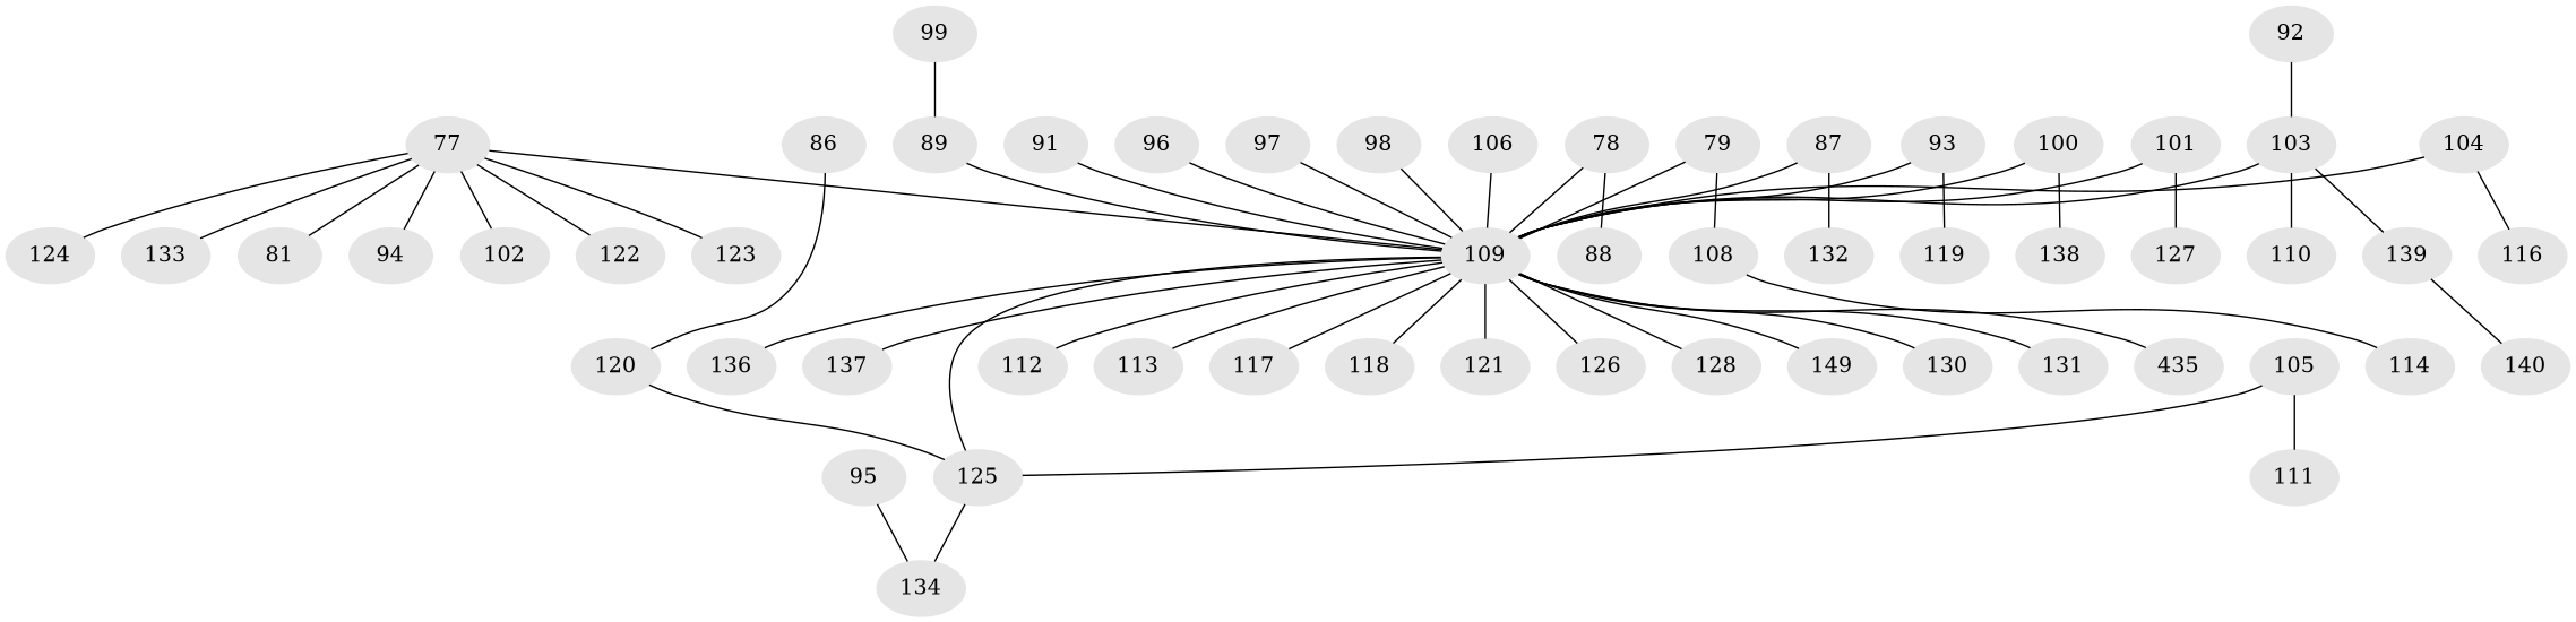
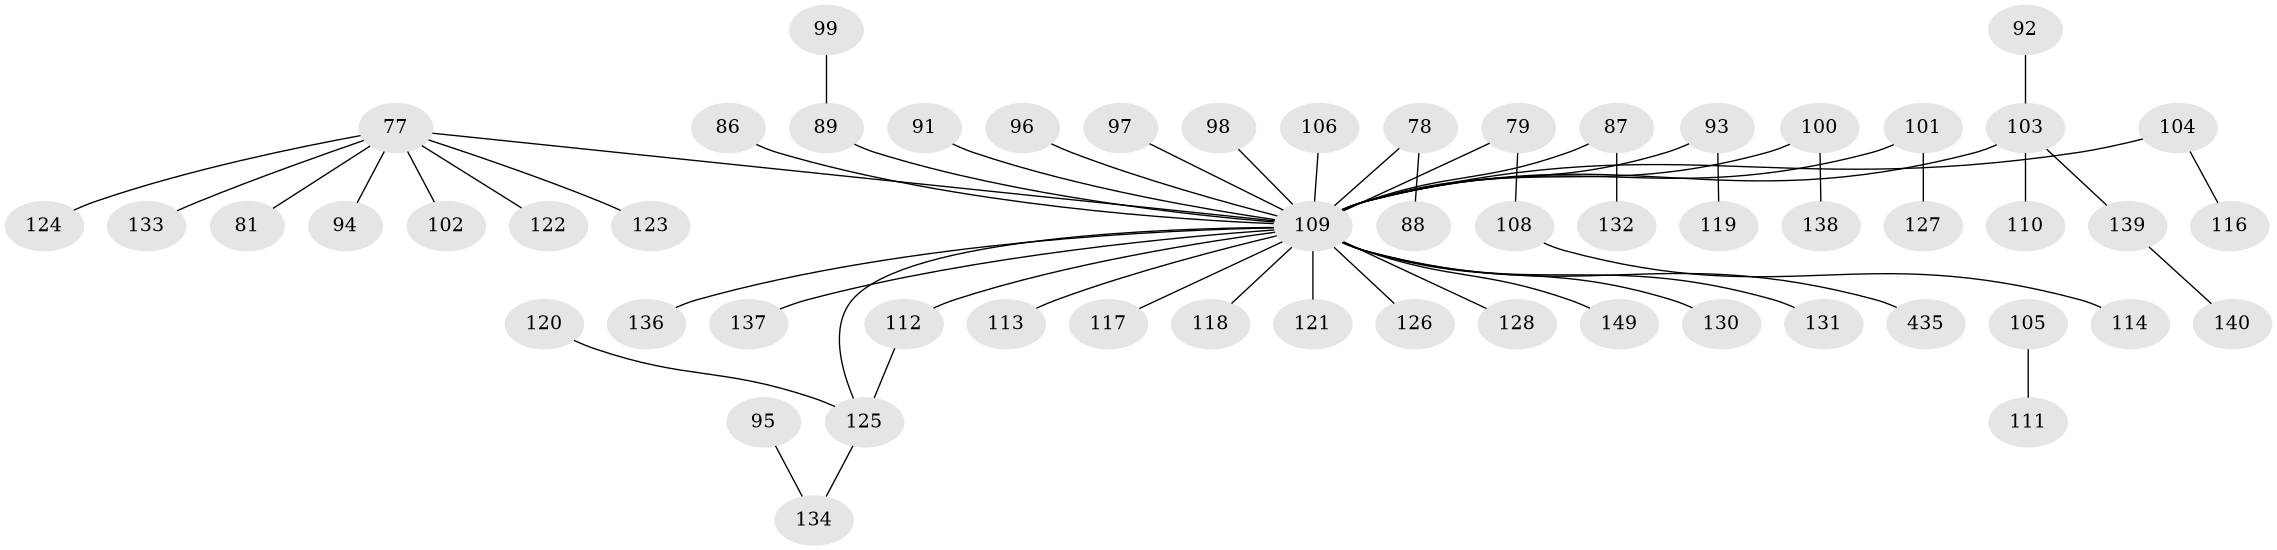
  graph {
    node [color=gray90 style=filled]
    77 [super="+52+74"]
    81
    94
    102
    109 [super="+107+50+56+44+69+72+53+45+57+49+76+55+58+63+64+66+65+68+73+71+75+82+83+84+85"]
    122
    123
    124
    133
    125 [super="+70"]
    112
    113
    117
    118
    121
    126
    128
    n18 [label=149]
    130
    131
    n21 [label=435]
    136
    137
    78
    88
    79
    108
    114
    86
    87
    132
    89
    91
    103 [super="+67+90"]
    110
    139 [super="+115"]
    92
    93
    119
    134 [super="+80"]
    95
    96
    97
    98
    99
    100 [super="+33+60+61"]
    138
    101
    127
    140
    104
    116
    105
    111
    106
    120
    77 -- 81
    77 -- 94
    77 -- 102
    77 -- 109
    77 -- 122
    77 -- 123
    77 -- 124
    77 -- 133
    109 -- 125
    109 -- 112
    109 -- 113
    109 -- 117
    109 -- 118
    109 -- 121
    109 -- 126
    109 -- 128
    109 -- n18
    109 -- 130
    109 -- 131
    109 -- n21
    109 -- 136
    109 -- 137
    125 -- 134
    78 -- 109
    78 -- 88
    79 -- 109
    79 -- 108
    108 -- 114
-   86 -- 120
+   86 -- 109
    87 -- 109
    87 -- 132
    89 -- 109
    91 -- 109
    103 -- 109
    103 -- 110
    103 -- 139
    139 -- 140
    92 -- 103
    93 -- 109
    93 -- 119
    95 -- 134
    96 -- 109
    97 -- 109
    98 -- 109
    99 -- 89
    100 -- 109
    100 -- 138
    101 -- 109
    101 -- 127
    104 -- 109
    104 -- 116
-   105 -- 125
+   112 -- 125
    105 -- 111
    106 -- 109
    120 -- 125
  }
